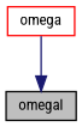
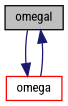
  digraph {
    rankdir=TB
    fontname="Roboto Condensed"
    node [fontname="Roboto Condensed" fontsize=10 shape=record]
    edge [color=midnightblue fontname="Roboto Condensed" fontsize=10 labelfontname=FreeSans labelfontsize=10 style=solid]
    n1 [color=black fillcolor=grey75 fontcolor=black height=0.2 label=omegaI style=filled width=0.4]
    n2 [color=red height=0.2 label=omega width=0.4]
+   n1 -> n2
    n2 -> n1
  }
